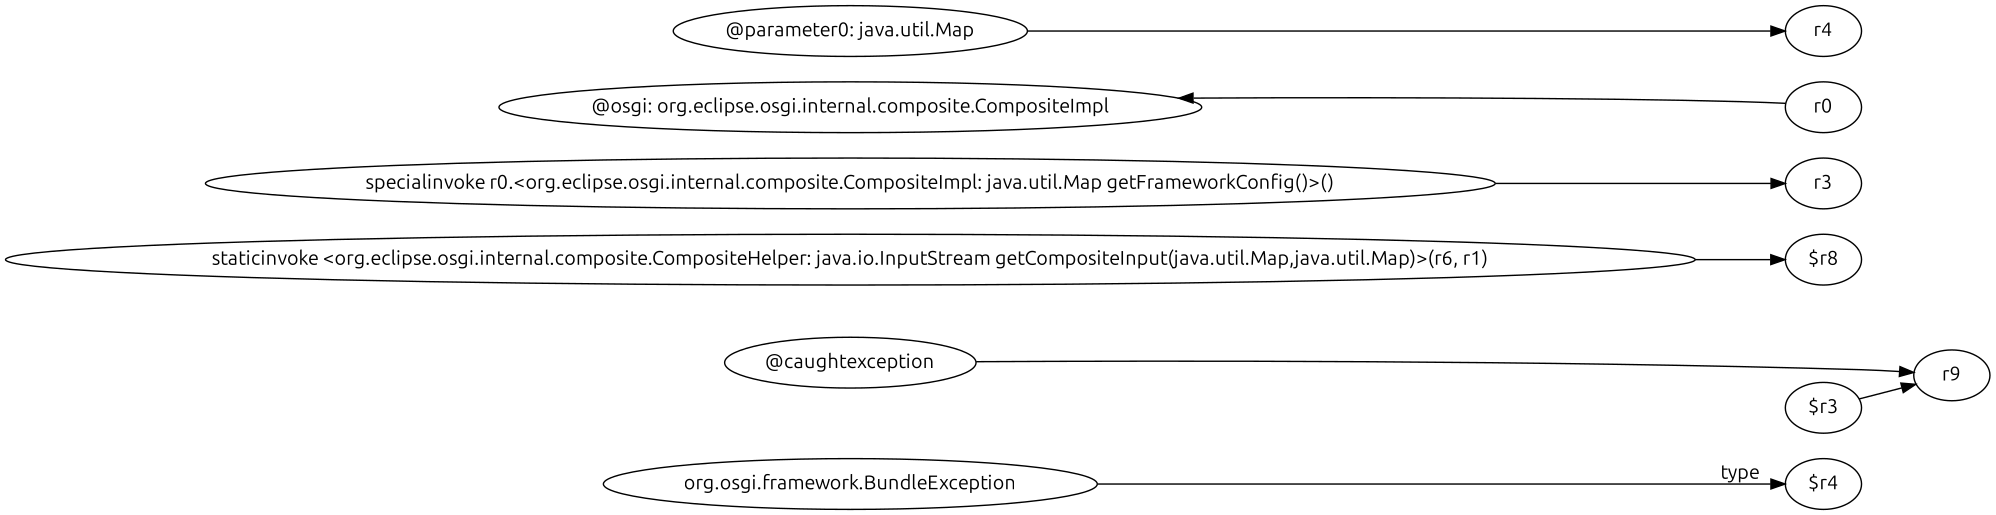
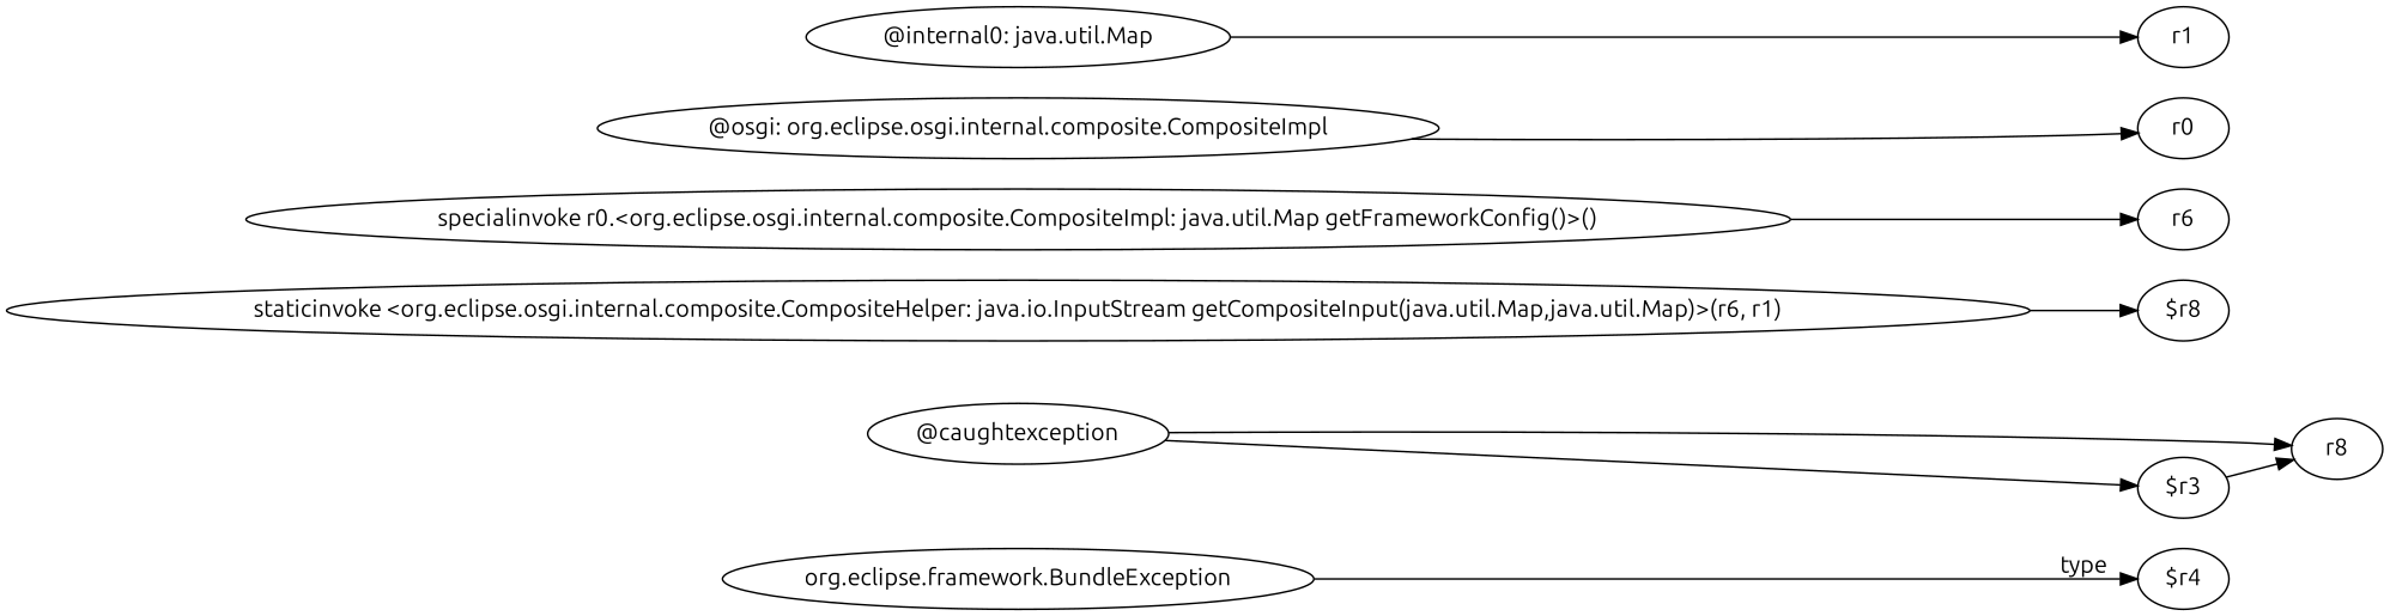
  digraph {
    fontname=Ubuntu
    rankdir=LR
    node [fontname=Ubuntu]
    edge [fontname=Ubuntu]
-   n1 [label="org.osgi.framework.BundleException"]
+   n1 [label="org.eclipse.framework.BundleException"]
    n2 [label="$r4"]
    n3 [label="@caughtexception"]
-   n4 [label=r9]
+   n4 [label=r8]
    n5 [label="$r3"]
    n6 [label="staticinvoke <org.eclipse.osgi.internal.composite.CompositeHelper: java.io.InputStream getCompositeInput(java.util.Map,java.util.Map)>(r6, r1)"]
    n7 [label="$r8"]
    n8 [label="specialinvoke r0.<org.eclipse.osgi.internal.composite.CompositeImpl: java.util.Map getFrameworkConfig()>()"]
-   n9 [label=r3]
+   n9 [label=r6]
    n10 [label="@osgi: org.eclipse.osgi.internal.composite.CompositeImpl"]
    n11 [label=r0]
-   n12 [label="@parameter0: java.util.Map"]
-   n13 [label=r4]
+   n12 [label="@internal0: java.util.Map"]
+   n13 [label=r1]
    n1 -> n2 [label=type]
    n3 -> n4
+   n3 -> n5
    n5 -> n4
    n6 -> n7
    n8 -> n9
-   n11 -> n10
+   n10 -> n11
    n12 -> n13
  }
